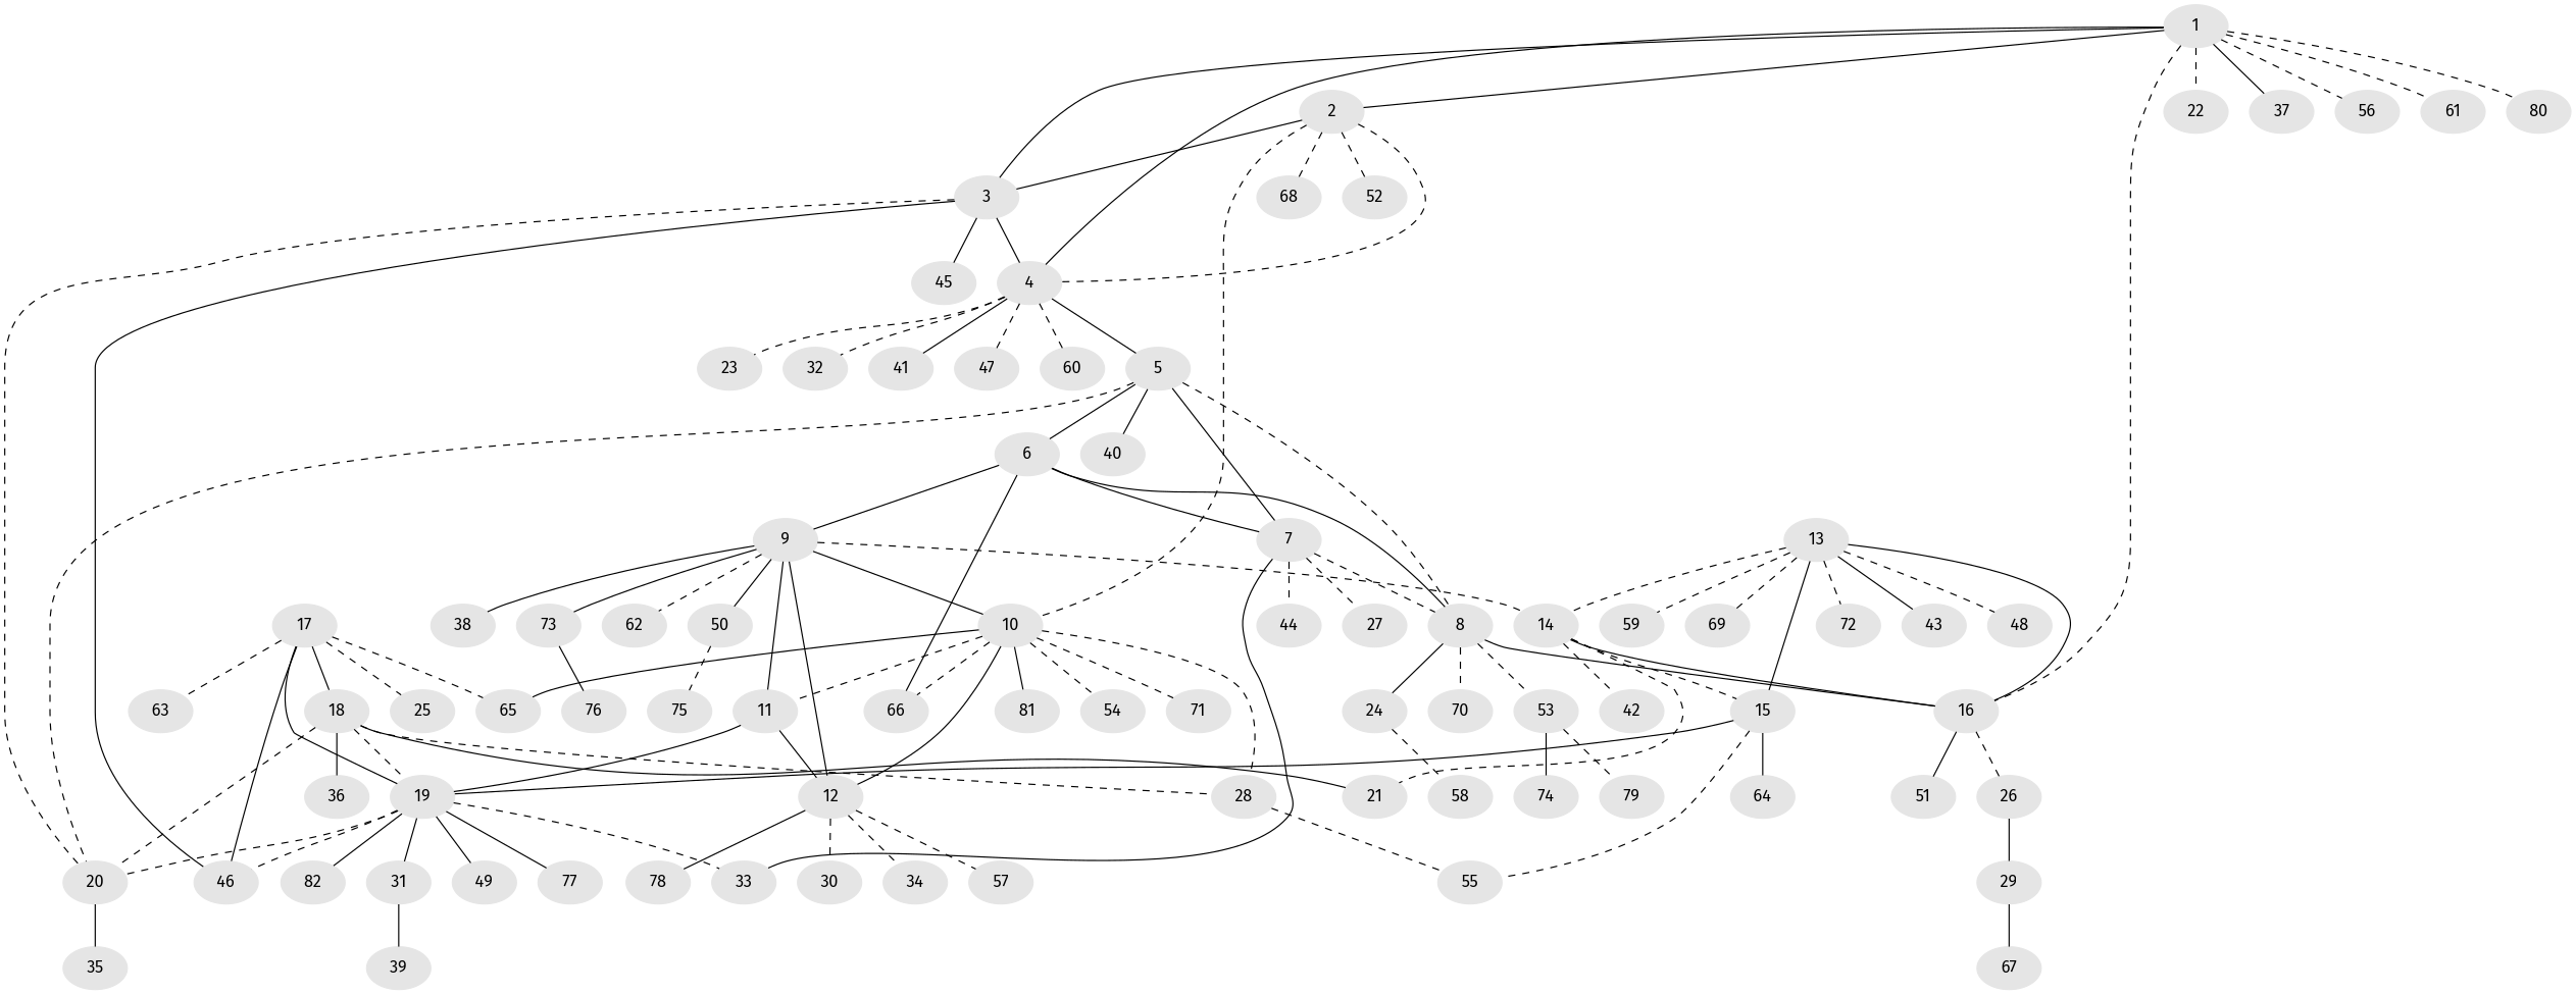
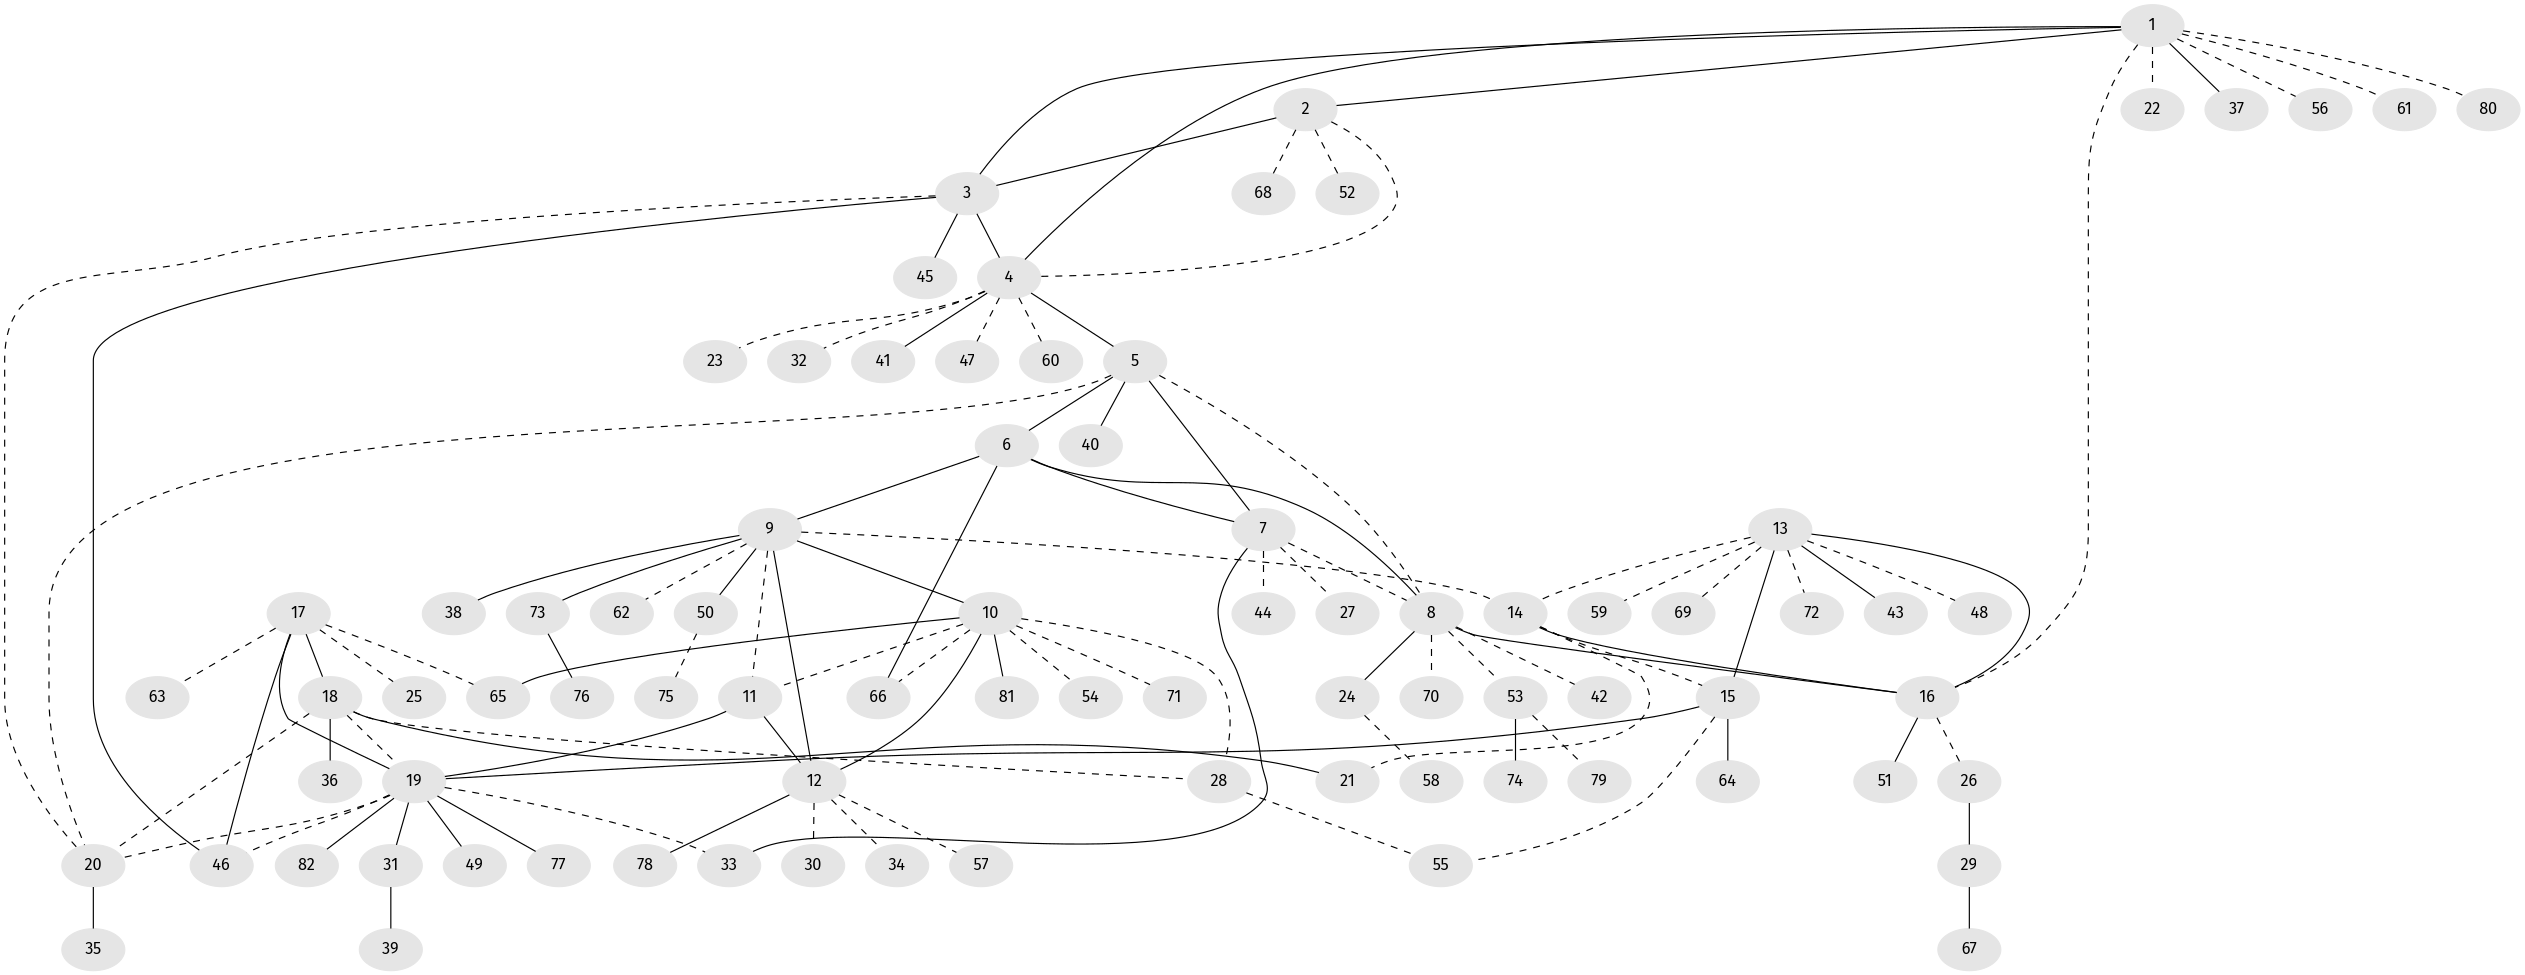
  graph {
    fontname="Fira Sans"
    node [color=gray90 fontname="Fira Sans" style=filled]
    edge [fontname="Fira Sans" style=dashed]
    1
    2
    3
    4
    16
    22
    37
    56
    61
    80
    10
    52
    68
    20
    45
    46
    5
    23
    32
    41
    47
    60
    26
    51
    66
    11
    12
    28
    54
    65
    71
    81
    35
    6
    7
    8
    40
    9
    27
    33
    44
    24
    53
    70
    14
    38
    50
    62
    73
    58
    74
    79
    19
    30
    34
    57
    78
    15
    21
    42
    75
    76
    55
    31
    49
    77
    82
    13
    43
    48
    59
    69
    72
    64
    29
    17
    18
    25
    63
    36
    39
    67
    1 -- 2 [style=solid]
    1 -- 3 [style=solid]
    1 -- 4 [style=solid]
    1 -- 16
    1 -- 22
    1 -- 37 [style=solid]
    1 -- 56
    1 -- 61
    1 -- 80
    2 -- 3 [style=solid]
    2 -- 4
-   2 -- 10
    2 -- 52
    2 -- 68
    3 -- 4 [style=solid]
    3 -- 20
    3 -- 45 [style=solid]
    3 -- 46 [style=solid]
    4 -- 5 [style=solid]
    4 -- 23
    4 -- 32
    4 -- 41 [style=solid]
    4 -- 47
    4 -- 60
    16 -- 26
    16 -- 51 [style=solid]
    10 -- 66
    10 -- 11
    10 -- 12 [style=solid]
    10 -- 28
    10 -- 54
    10 -- 65 [style=solid]
    10 -- 71
    10 -- 81 [style=solid]
    20 -- 35 [style=solid]
    5 -- 20
    5 -- 6 [style=solid]
    5 -- 7 [style=solid]
    5 -- 8
    5 -- 40 [style=solid]
    26 -- 29 [style=solid]
    11 -- 12 [style=solid]
    11 -- 19 [style=solid]
    12 -- 30
    12 -- 34
    12 -- 57
    12 -- 78 [style=solid]
    28 -- 55
    6 -- 66 [style=solid]
    6 -- 7 [style=solid]
    6 -- 8 [style=solid]
    6 -- 9 [style=solid]
    7 -- 8
    7 -- 27
    7 -- 33 [style=solid]
    7 -- 44
    8 -- 16 [style=solid]
    8 -- 24 [style=solid]
    8 -- 53
    8 -- 70
    9 -- 10 [style=solid]
-   9 -- 11 [style=solid]
+   9 -- 11
    9 -- 12 [style=solid]
    9 -- 14
    9 -- 38 [style=solid]
    9 -- 50 [style=solid]
    9 -- 62
    9 -- 73 [style=solid]
    24 -- 58
    53 -- 74 [style=solid]
    53 -- 79
    14 -- 16 [style=solid]
    14 -- 15
    14 -- 21
-   14 -- 42
+   8 -- 42
    50 -- 75
    73 -- 76 [style=solid]
    19 -- 20
    19 -- 46
    19 -- 33
    19 -- 31 [style=solid]
    19 -- 49 [style=solid]
    19 -- 77 [style=solid]
    19 -- 82 [style=solid]
    15 -- 19 [style=solid]
    15 -- 55
    15 -- 64 [style=solid]
    31 -- 39 [style=solid]
    13 -- 16 [style=solid]
    13 -- 14
    13 -- 15 [style=solid]
    13 -- 43 [style=solid]
    13 -- 48
    13 -- 59
    13 -- 69
    13 -- 72
    29 -- 67 [style=solid]
    17 -- 46 [style=solid]
    17 -- 65
    17 -- 19 [style=solid]
    17 -- 18 [style=solid]
    17 -- 25
    17 -- 63
    18 -- 20
    18 -- 28
    18 -- 19
    18 -- 21 [style=solid]
    18 -- 36 [style=solid]
  }
